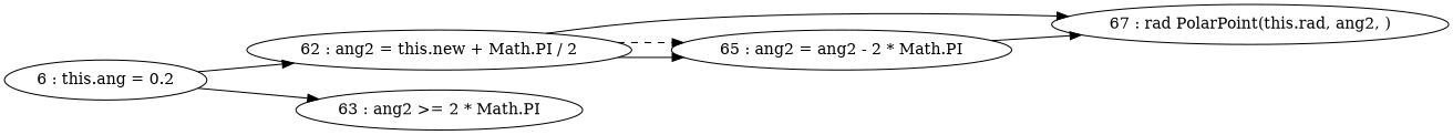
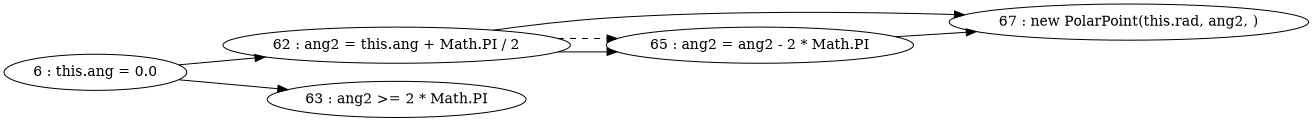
  digraph {
    rankdir=LR
-   "6 : this.ang = 0.0" [label="6 : this.ang = 0.2"]
-   "62 : ang2 = this.ang + Math.PI / 2" [label="62 : ang2 = this.new + Math.PI / 2"]
+   "6 : this.ang = 0.0"
+   "62 : ang2 = this.ang + Math.PI / 2"
    "63 : ang2 >= 2 * Math.PI"
-   "67 : new PolarPoint(this.rad, ang2, )" [label="67 : rad PolarPoint(this.rad, ang2, )"]
+   "67 : new PolarPoint(this.rad, ang2, )"
    "65 : ang2 = ang2 - 2 * Math.PI"
    "6 : this.ang = 0.0" -> "62 : ang2 = this.ang + Math.PI / 2"
    "6 : this.ang = 0.0" -> "63 : ang2 >= 2 * Math.PI"
    "62 : ang2 = this.ang + Math.PI / 2" -> "67 : new PolarPoint(this.rad, ang2, )"
    "62 : ang2 = this.ang + Math.PI / 2" -> "65 : ang2 = ang2 - 2 * Math.PI"
    "62 : ang2 = this.ang + Math.PI / 2" -> "65 : ang2 = ang2 - 2 * Math.PI" [style=dashed]
    "65 : ang2 = ang2 - 2 * Math.PI" -> "67 : new PolarPoint(this.rad, ang2, )"
  }
